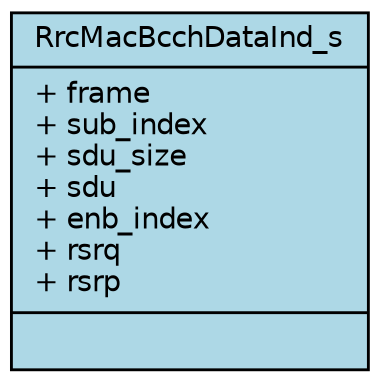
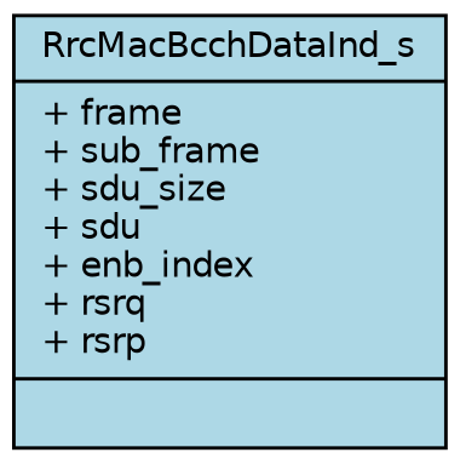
  digraph {
-   n1 [color=black fillcolor=lightblue fontcolor=black fontname=Helvetica fontsize=10 height=0.2 label="{RrcMacBcchDataInd_s\n|+ frame\l+ sub_index\l+ sdu_size\l+ sdu\l+ enb_index\l+ rsrq\l+ rsrp\l|}" shape=record style=filled width=0.4]
+   n1 [color=black fillcolor=lightblue fontcolor=black fontname=Helvetica fontsize=10 height=0.2 label="{RrcMacBcchDataInd_s\n|+ frame\l+ sub_frame\l+ sdu_size\l+ sdu\l+ enb_index\l+ rsrq\l+ rsrp\l|}" shape=record style=filled width=0.4]
  }
